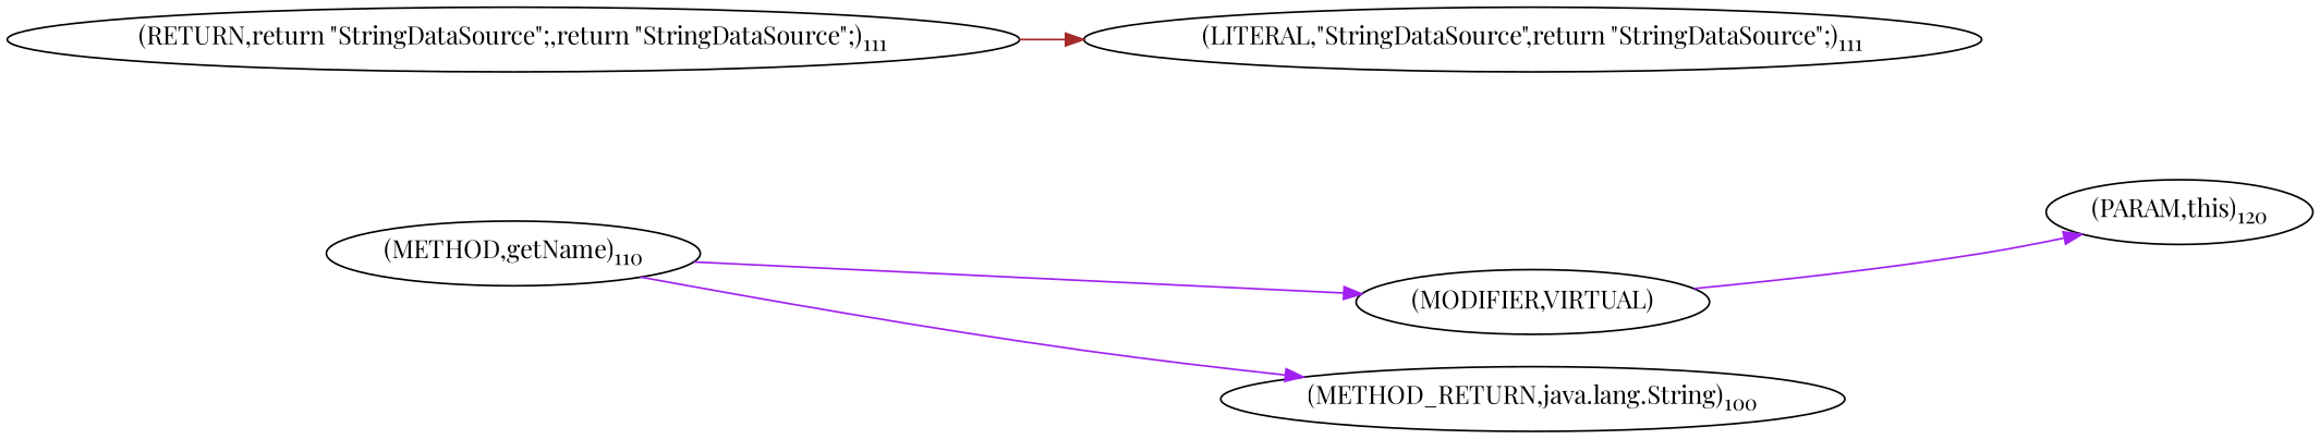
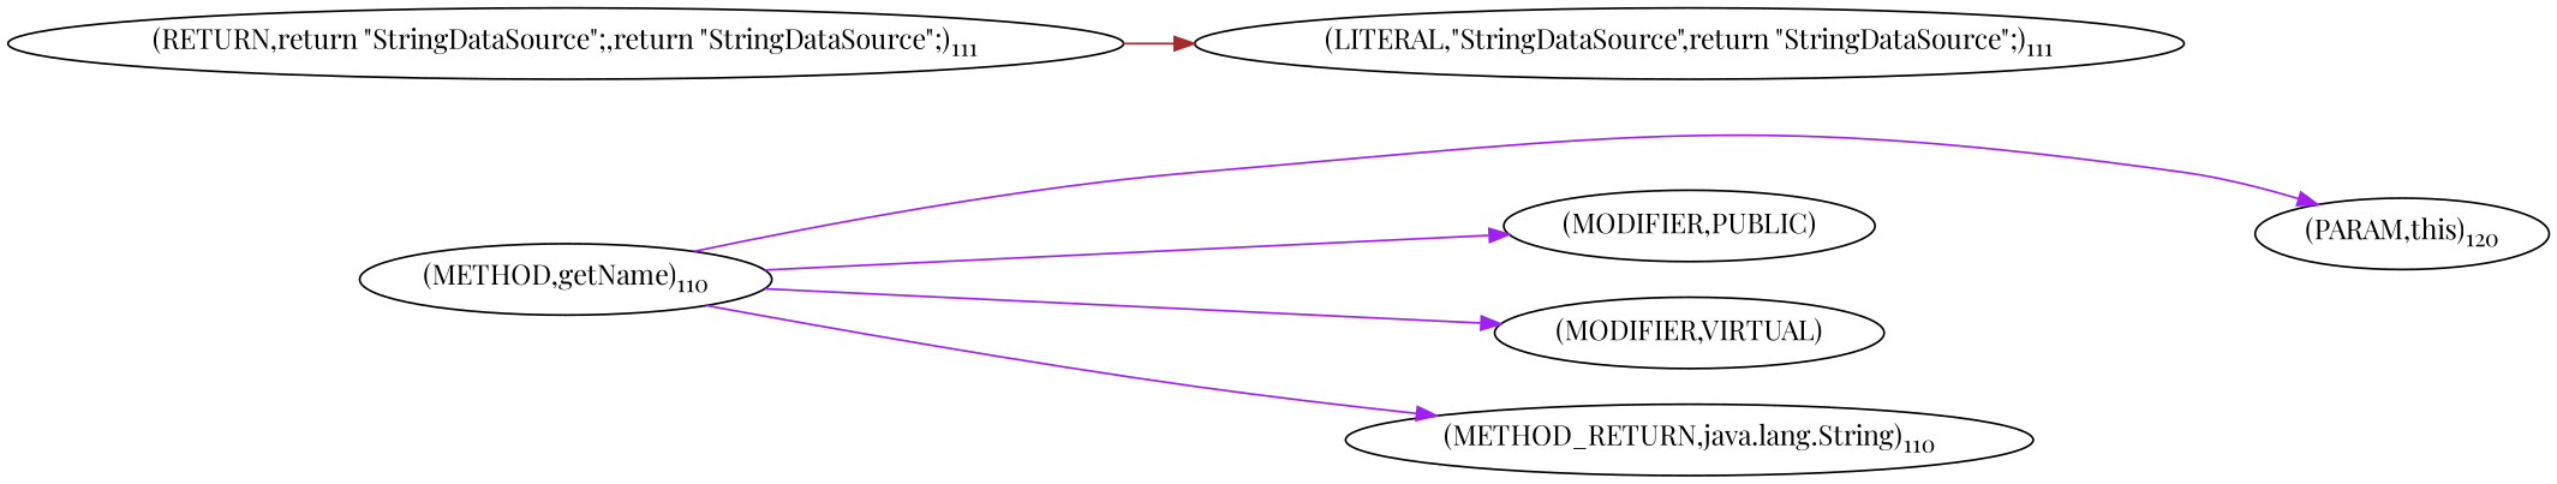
  digraph {
    fontname="Playfair Display"
    rankdir=LR
    node [fontname="Playfair Display"]
    edge [color=purple fontname="Playfair Display"]
    n1 [label=<(METHOD,getName)<SUB>110</SUB>>]
    n2 [label=<(PARAM,this)<SUB>120</SUB>>]
+   n3 [label=<(MODIFIER,PUBLIC)>]
    n4 [label=<(MODIFIER,VIRTUAL)>]
-   n5 [label=<(METHOD_RETURN,java.lang.String)<SUB>100</SUB>>]
+   n5 [label=<(METHOD_RETURN,java.lang.String)<SUB>110</SUB>>]
    n6 [label=<(RETURN,return &quot;StringDataSource&quot;;,return &quot;StringDataSource&quot;;)<SUB>111</SUB>>]
    n7 [label=<(LITERAL,&quot;StringDataSource&quot;,return &quot;StringDataSource&quot;;)<SUB>111</SUB>>]
-   n4 -> n2
+   n1 -> n2
+   n1 -> n3
    n1 -> n4
    n1 -> n5
    n6 -> n7 [color=brown]
  }
